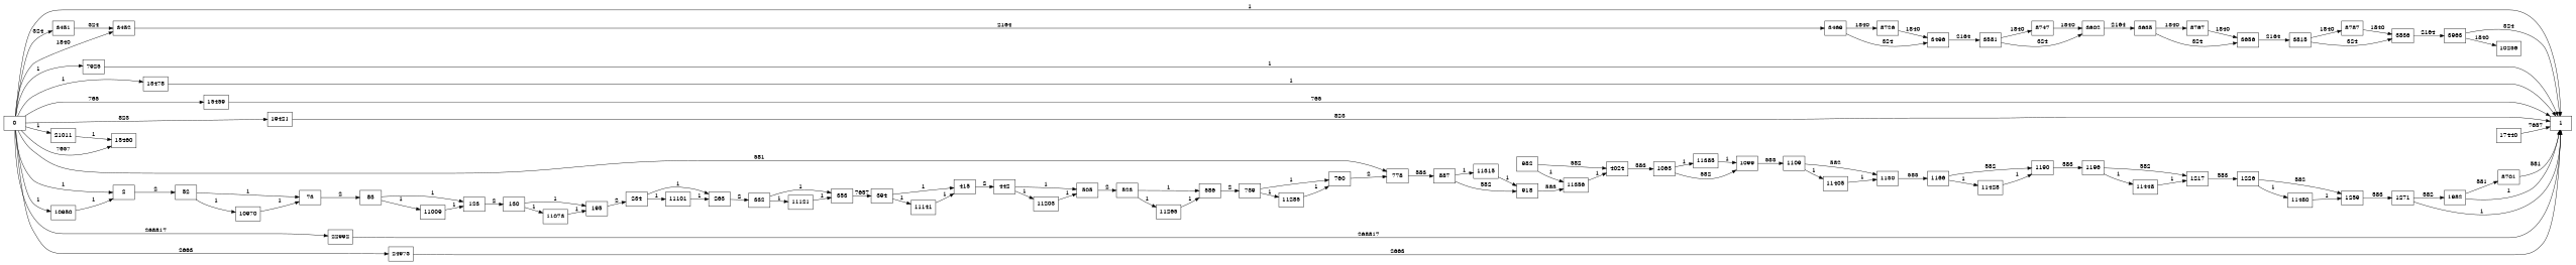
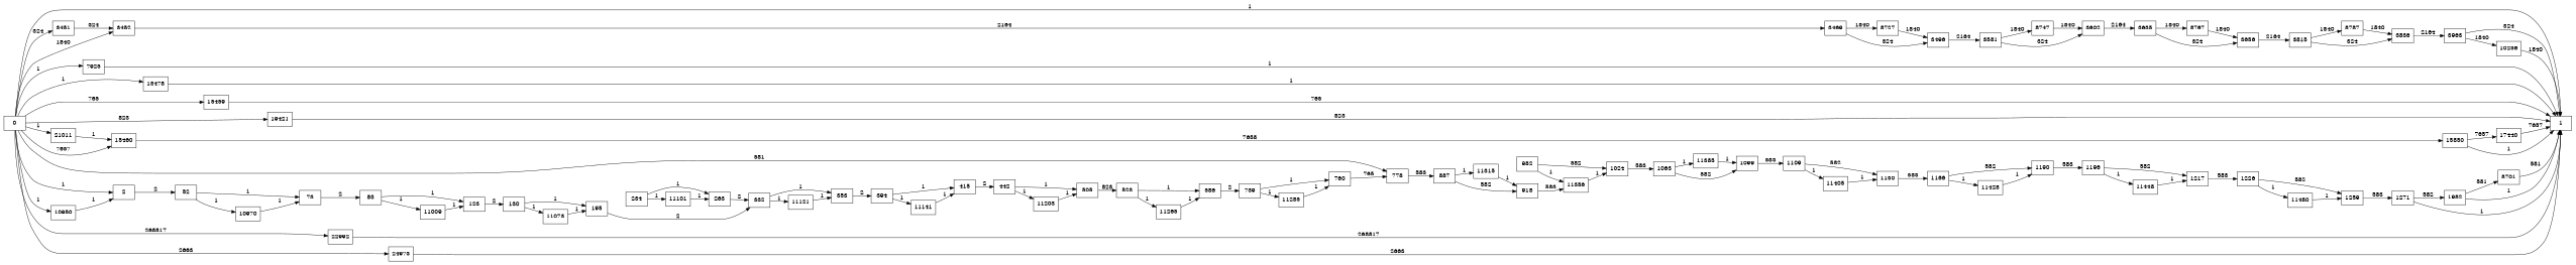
  digraph {
    rankdir=LR
    node [shape=rectangle]
    2
    52
    73
    10970
    83
    123
    11009
    130
    195
    11073
    234
    263
    11101
    332
    353
    11121
    394
    415
    11141
    442
    505
    11203
    523
    586
    11265
    739
    760
    11285
    778
    887
    918
    11315
    11356
    982
-   1024 [label=4024]
+   1024
    1063
    n37 [label=1099]
    11385
    1109
    1130
    11405
    1166
    1190
    11428
    1196
    1217
    11448
    1226
    1259
    11480
    1271
    1982
    1
    8701
    3451
    3452
    3469
    3496
-   8727 [label=8726]
+   8727
    3581
    3602
    8747
    3635
    3656
    8767
    3815
    3836
    8787
    3963
    10256
    7925
    10950
    13478
    15459
    15460
+   15850
    17440
    19421
    21011
    22992
    24973
    0
    2 -> 52 [label=2]
    52 -> 73 [label=1]
    52 -> 10970 [label=1]
    73 -> 83 [label=2]
    10970 -> 73 [label=1]
    83 -> 123 [label=1]
    83 -> 11009 [label=1]
    123 -> 130 [label=2]
    11009 -> 123 [label=1]
    130 -> 195 [label=1]
    130 -> 11073 [label=1]
-   195 -> 234 [label=2]
+   195 -> 332 [label=2]
    11073 -> 195 [label=1]
    234 -> 263 [label=1]
    234 -> 11101 [label=1]
    263 -> 332 [label=2]
    11101 -> 263 [label=1]
    332 -> 353 [label=1]
    332 -> 11121 [label=1]
-   353 -> 394 [label=7657]
+   353 -> 394 [label=2]
    11121 -> 353 [label=1]
    394 -> 415 [label=1]
    394 -> 11141 [label=1]
    415 -> 442 [label=2]
    11141 -> 415 [label=1]
    442 -> 505 [label=1]
    442 -> 11203 [label=1]
-   505 -> 523 [label=2]
+   505 -> 523 [label=823]
    11203 -> 505 [label=1]
    523 -> 586 [label=1]
    523 -> 11265 [label=1]
    586 -> 739 [label=2]
    11265 -> 586 [label=1]
    739 -> 760 [label=1]
    739 -> 11285 [label=1]
-   760 -> 778 [label=2]
+   760 -> 778 [label=765]
    11285 -> 760 [label=1]
    778 -> 887 [label=583]
    887 -> 918 [label=582]
    887 -> 11315 [label=1]
    918 -> 11356 [label=583]
    11315 -> 918 [label=1]
    11356 -> 1024 [label=1]
    982 -> 11356 [label=1]
    982 -> 1024 [label=582]
    1024 -> 1063 [label=583]
    1063 -> n37 [label=582]
    1063 -> 11385 [label=1]
    n37 -> 1109 [label=583]
    11385 -> n37 [label=1]
    1109 -> 1130 [label=582]
    1109 -> 11405 [label=1]
    1130 -> 1166 [label=583]
    11405 -> 1130 [label=1]
    1166 -> 1190 [label=582]
    1166 -> 11428 [label=1]
    1190 -> 1196 [label=583]
    11428 -> 1190 [label=1]
    1196 -> 1217 [label=582]
    1196 -> 11448 [label=1]
    1217 -> 1226 [label=583]
    11448 -> 1217 [label=1]
    1226 -> 1259 [label=582]
    1226 -> 11480 [label=1]
    1259 -> 1271 [label=583]
    11480 -> 1259 [label=1]
    1271 -> 1982 [label=582]
    1271 -> 1 [label=1]
    1982 -> 1 [label=1]
    1982 -> 8701 [label=581]
    8701 -> 1 [label=581]
    3451 -> 3452 [label=324]
    3452 -> 3469 [label=2164]
    3469 -> 3496 [label=324]
    3469 -> 8727 [label=1840]
    3496 -> 3581 [label=2164]
    8727 -> 3496 [label=1840]
    3581 -> 3602 [label=324]
    3581 -> 8747 [label=1840]
    3602 -> 3635 [label=2164]
    8747 -> 3602 [label=1840]
    3635 -> 3656 [label=324]
    3635 -> 8767 [label=1840]
    3656 -> 3815 [label=2164]
    8767 -> 3656 [label=1840]
    3815 -> 3836 [label=324]
    3815 -> 8787 [label=1840]
    3836 -> 3963 [label=2164]
    8787 -> 3836 [label=1840]
    3963 -> 1 [label=324]
    3963 -> 10256 [label=1840]
+   10256 -> 1 [label=1840]
    7925 -> 1 [label=1]
    10950 -> 2 [label=1]
    13478 -> 1 [label=1]
    15459 -> 1 [label=765]
+   15460 -> 15850 [label=7658]
+   15850 -> 1 [label=1]
+   15850 -> 17440 [label=7657]
    17440 -> 1 [label=7657]
    19421 -> 1 [label=823]
    21011 -> 15460 [label=1]
    22992 -> 1 [label=268817]
    24973 -> 1 [label=2663]
    0 -> 2 [label=1]
    0 -> 778 [label=581]
    0 -> 1 [label=1]
    0 -> 3451 [label=324]
    0 -> 3452 [label=1840]
    0 -> 7925 [label=1]
    0 -> 10950 [label=1]
    0 -> 13478 [label=1]
    0 -> 15459 [label=765]
    0 -> 15460 [label=7657]
    0 -> 19421 [label=823]
    0 -> 21011 [label=1]
    0 -> 22992 [label=268817]
    0 -> 24973 [label=2663]
  }
